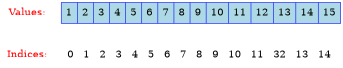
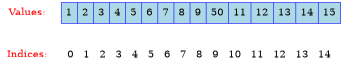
  digraph {
    node [fontcolor=red fontsize=18 shape=plaintext]
    "Values:"
-   n2 [color=blue fillcolor=lightblue fontcolor=black label="1 | 2 | 3| 4 | 5| 6 | 7 | 8| 9 | 10| 11 | 12 | 13| 14 | 15" shape=record style=filled]
+   n2 [color=blue fillcolor=lightblue fontcolor=black label="1 | 2 | 3| 4 | 5| 6 | 7 | 8| 9 | 50| 11 | 12 | 13| 14 | 15" shape=record style=filled]
    "Indices:"
-   n4 [color=white fontcolor=black label="0 | 1 | 2 | 3| 4 | 5| 6 | 7 | 8| 9 | 10| 11 | 32 | 13| 14 " shape=record]
+   n4 [color=white fontcolor=black label="0 | 1 | 2 | 3| 4 | 5| 6 | 7 | 8| 9 | 10| 11 | 12 | 13| 14 " shape=record]
    subgraph sub_1 {
      rank=same
      "Values:"
      n2
    }
    subgraph sub_2 {
      rank=same
      "Indices:"
      n4
    }
    "Values:" -> "Indices:" [color=white]
  }
